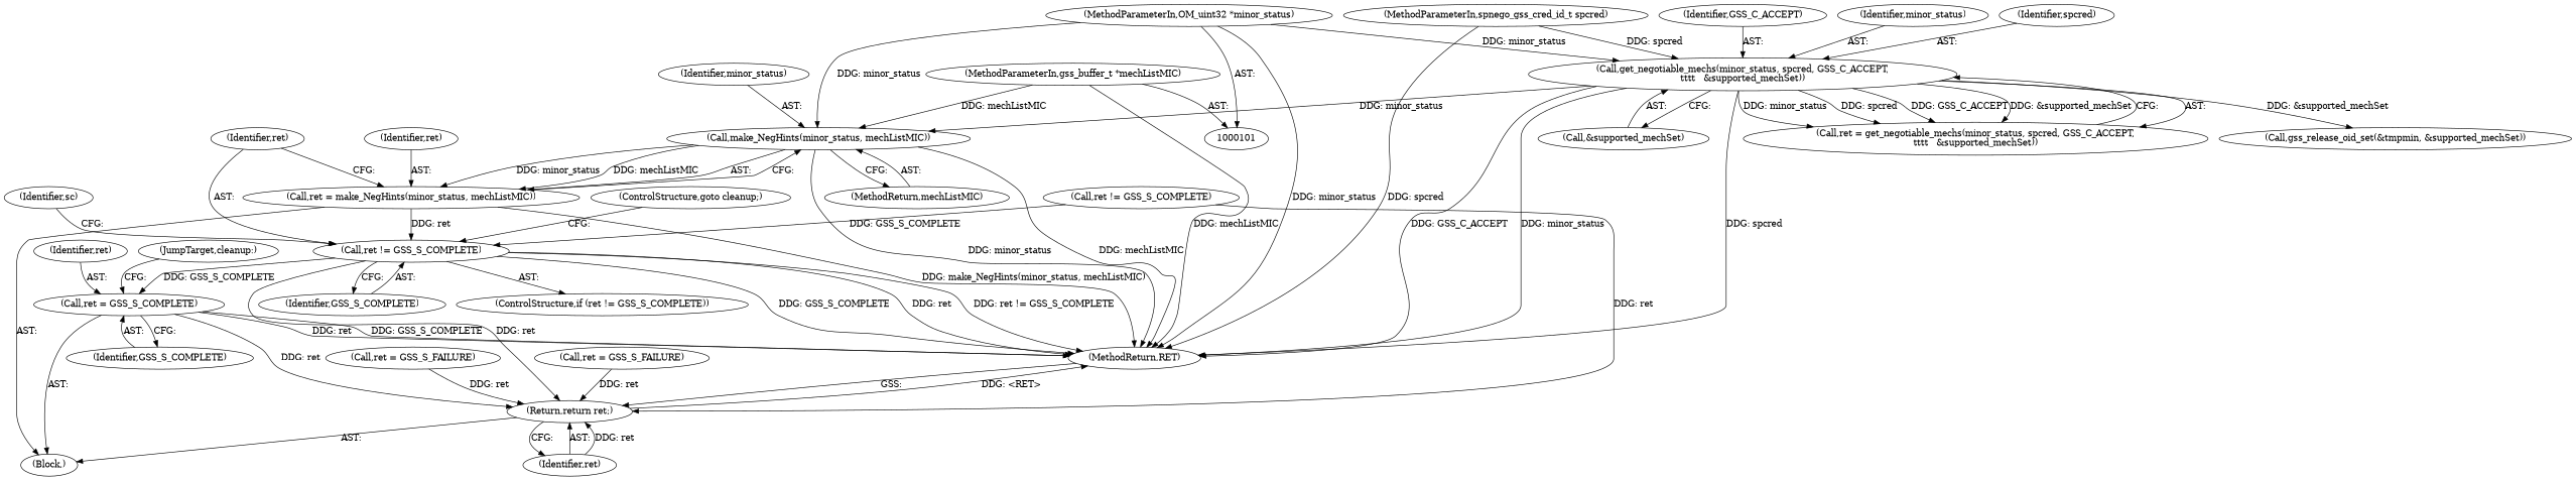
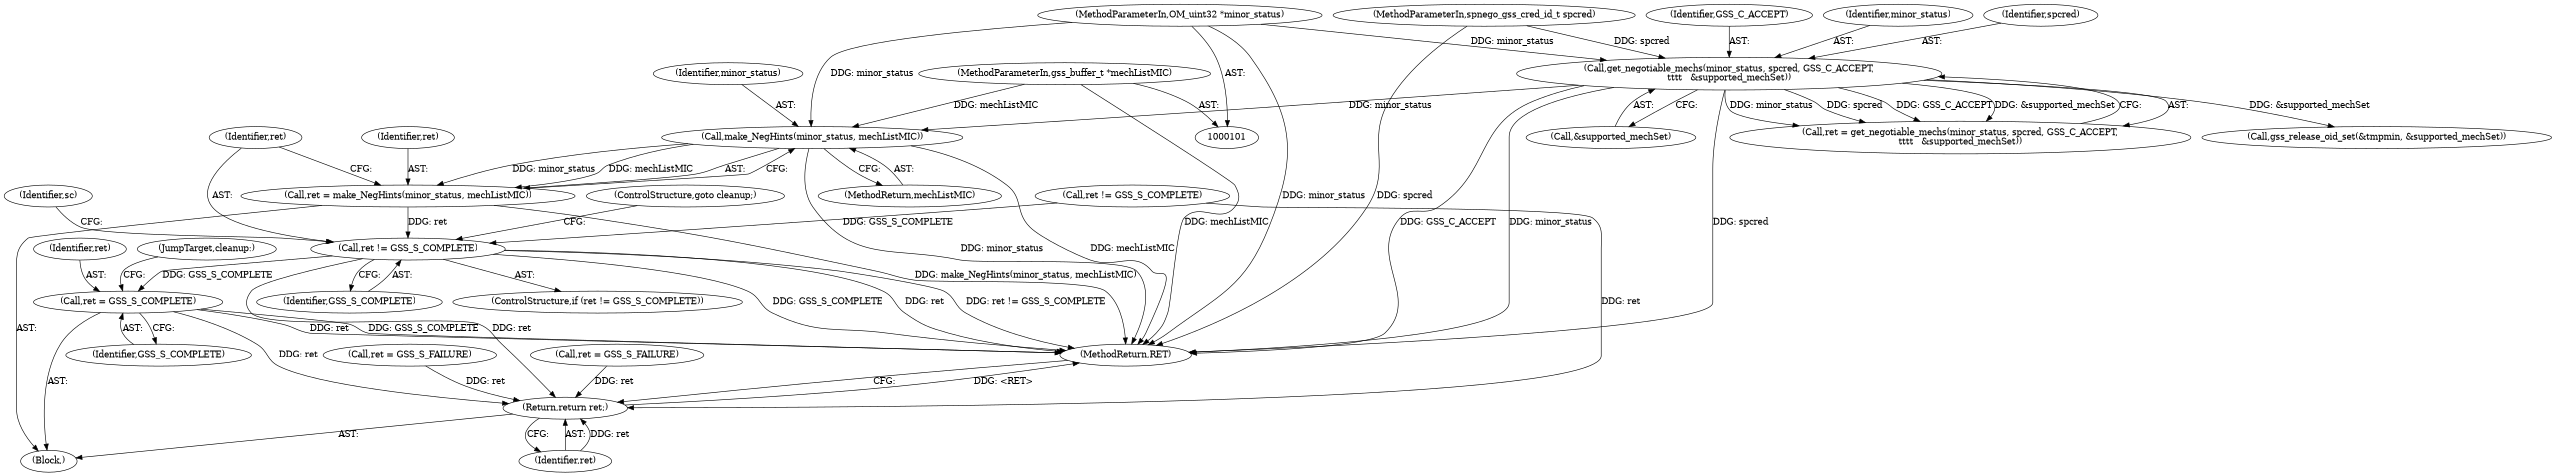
  digraph {
    n1 [label="(Call,make_NegHints(minor_status, mechListMIC))"]
    n2 [label="(Call,ret = make_NegHints(minor_status, mechListMIC))"]
    n3 [label="(MethodReturn,RET)"]
    n4 [label="(MethodReturn,mechListMIC)"]
    n5 [label="(Call,ret != GSS_S_COMPLETE)"]
    n6 [label="(Block,)"]
    n7 [label="(Return,return ret;)"]
    n8 [label="(Call,get_negotiable_mechs(minor_status, spcred, GSS_C_ACCEPT,\n\t\t\t\t   &supported_mechSet))"]
    n9 [label="(Call,ret = get_negotiable_mechs(minor_status, spcred, GSS_C_ACCEPT,\n\t\t\t\t   &supported_mechSet))"]
    n10 [label="(Call,gss_release_oid_set(&tmpmin, &supported_mechSet))"]
    n11 [label="(Call,&supported_mechSet)"]
    n12 [label="(MethodParameterIn,OM_uint32 *minor_status)"]
    1000101
    n14 [label="(MethodParameterIn,spnego_gss_cred_id_t spcred)"]
    n15 [label="(MethodParameterIn,gss_buffer_t *mechListMIC)"]
    n16 [label="(Call,ret = GSS_S_COMPLETE)"]
    n17 [label="(Identifier,GSS_S_COMPLETE)"]
    n18 [label="(ControlStructure,if (ret != GSS_S_COMPLETE))"]
    n19 [label="(Identifier,GSS_S_COMPLETE)"]
    n20 [label="(Identifier,ret)"]
    n21 [label="(Identifier,spcred)"]
    n22 [label="(Call,ret = GSS_S_FAILURE)"]
    n23 [label="(Identifier,ret)"]
    n24 [label="(Identifier,ret)"]
    n25 [label="(Identifier,minor_status)"]
    n26 [label="(Identifier,sc)"]
    n27 [label="(JumpTarget,cleanup:)"]
    n28 [label="(Call,ret = GSS_S_FAILURE)"]
    n29 [label="(Call,ret != GSS_S_COMPLETE)"]
    n30 [label="(Identifier,GSS_C_ACCEPT)"]
    n31 [label="(Identifier,ret)"]
    n32 [label="(ControlStructure,goto cleanup;)"]
    n33 [label="(Identifier,minor_status)"]
    n1 -> n2 [label="AST: "]
    n1 -> n2 [label="DDG: minor_status"]
    n1 -> n2 [label="DDG: mechListMIC"]
    n1 -> n3 [label="DDG: mechListMIC"]
    n1 -> n3 [label="DDG: minor_status"]
    n1 -> n4 [label="CFG: "]
    n2 -> n1 [label="CFG: "]
    n2 -> n3 [label="DDG: make_NegHints(minor_status, mechListMIC)"]
    n2 -> n5 [label="DDG: ret"]
    n2 -> n6 [label="AST: "]
-   n3 -> n7 [label="GSS: "]
+   n3 -> n7 [label="CFG: "]
    n4 -> n1 [label="AST: "]
    n5 -> n3 [label="DDG: GSS_S_COMPLETE"]
    n5 -> n3 [label="DDG: ret"]
    n5 -> n3 [label="DDG: ret != GSS_S_COMPLETE"]
    n5 -> n7 [label="DDG: ret"]
    n5 -> n16 [label="DDG: GSS_S_COMPLETE"]
    n5 -> n17 [label="CFG: "]
    n5 -> n18 [label="AST: "]
    n7 -> n3 [label="DDG: <RET>"]
    n7 -> n6 [label="AST: "]
    n7 -> n20 [label="CFG: "]
    n8 -> n1 [label="DDG: minor_status"]
    n8 -> n3 [label="DDG: minor_status"]
    n8 -> n3 [label="DDG: spcred"]
    n8 -> n3 [label="DDG: GSS_C_ACCEPT"]
    n8 -> n9 [label="AST: "]
    n8 -> n9 [label="DDG: minor_status"]
    n8 -> n9 [label="DDG: spcred"]
    n8 -> n9 [label="DDG: GSS_C_ACCEPT"]
    n8 -> n9 [label="DDG: &supported_mechSet"]
    n8 -> n10 [label="DDG: &supported_mechSet"]
    n8 -> n11 [label="CFG: "]
    n9 -> n8 [label="CFG: "]
    n11 -> n8 [label="AST: "]
    n12 -> n1 [label="DDG: minor_status"]
    n12 -> n3 [label="DDG: minor_status"]
    n12 -> n8 [label="DDG: minor_status"]
    n12 -> 1000101 [label="AST: "]
    n14 -> n3 [label="DDG: spcred"]
    n14 -> n8 [label="DDG: spcred"]
    n15 -> n1 [label="DDG: mechListMIC"]
    n15 -> n3 [label="DDG: mechListMIC"]
    n15 -> 1000101 [label="AST: "]
    n16 -> n3 [label="DDG: ret"]
    n16 -> n3 [label="DDG: GSS_S_COMPLETE"]
    n16 -> n6 [label="AST: "]
    n16 -> n7 [label="DDG: ret"]
    n16 -> n19 [label="CFG: "]
    n17 -> n5 [label="AST: "]
    n19 -> n16 [label="AST: "]
    n20 -> n7 [label="AST: "]
    n20 -> n7 [label="DDG: ret"]
    n21 -> n8 [label="AST: "]
    n22 -> n7 [label="DDG: ret"]
    n23 -> n16 [label="AST: "]
    n24 -> n2 [label="AST: "]
    n25 -> n1 [label="AST: "]
    n26 -> n5 [label="CFG: "]
    n27 -> n16 [label="CFG: "]
    n28 -> n7 [label="DDG: ret"]
    n29 -> n5 [label="DDG: GSS_S_COMPLETE"]
    n29 -> n7 [label="DDG: ret"]
    n30 -> n8 [label="AST: "]
    n31 -> n2 [label="CFG: "]
    n31 -> n5 [label="AST: "]
    n32 -> n5 [label="CFG: "]
    n33 -> n8 [label="AST: "]
  }
